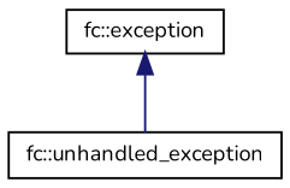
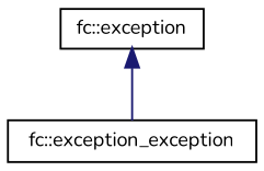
  digraph {
    rankdir=TB
    fontname=Nunito
    node [color=black fillcolor=white fontname=Nunito fontsize=10 shape=record style=filled]
    n1 [height=0.2 label="fc::exception" width=0.4]
-   n2 [height=0.2 label="fc::unhandled_exception" width=0.4]
+   n2 [height=0.2 label="fc::exception_exception" width=0.4]
    n1 -> n2 [color=midnightblue dir=back fontname=Nunito fontsize=10 labelfontname=Helvetica labelfontsize=10 style=solid]
  }
